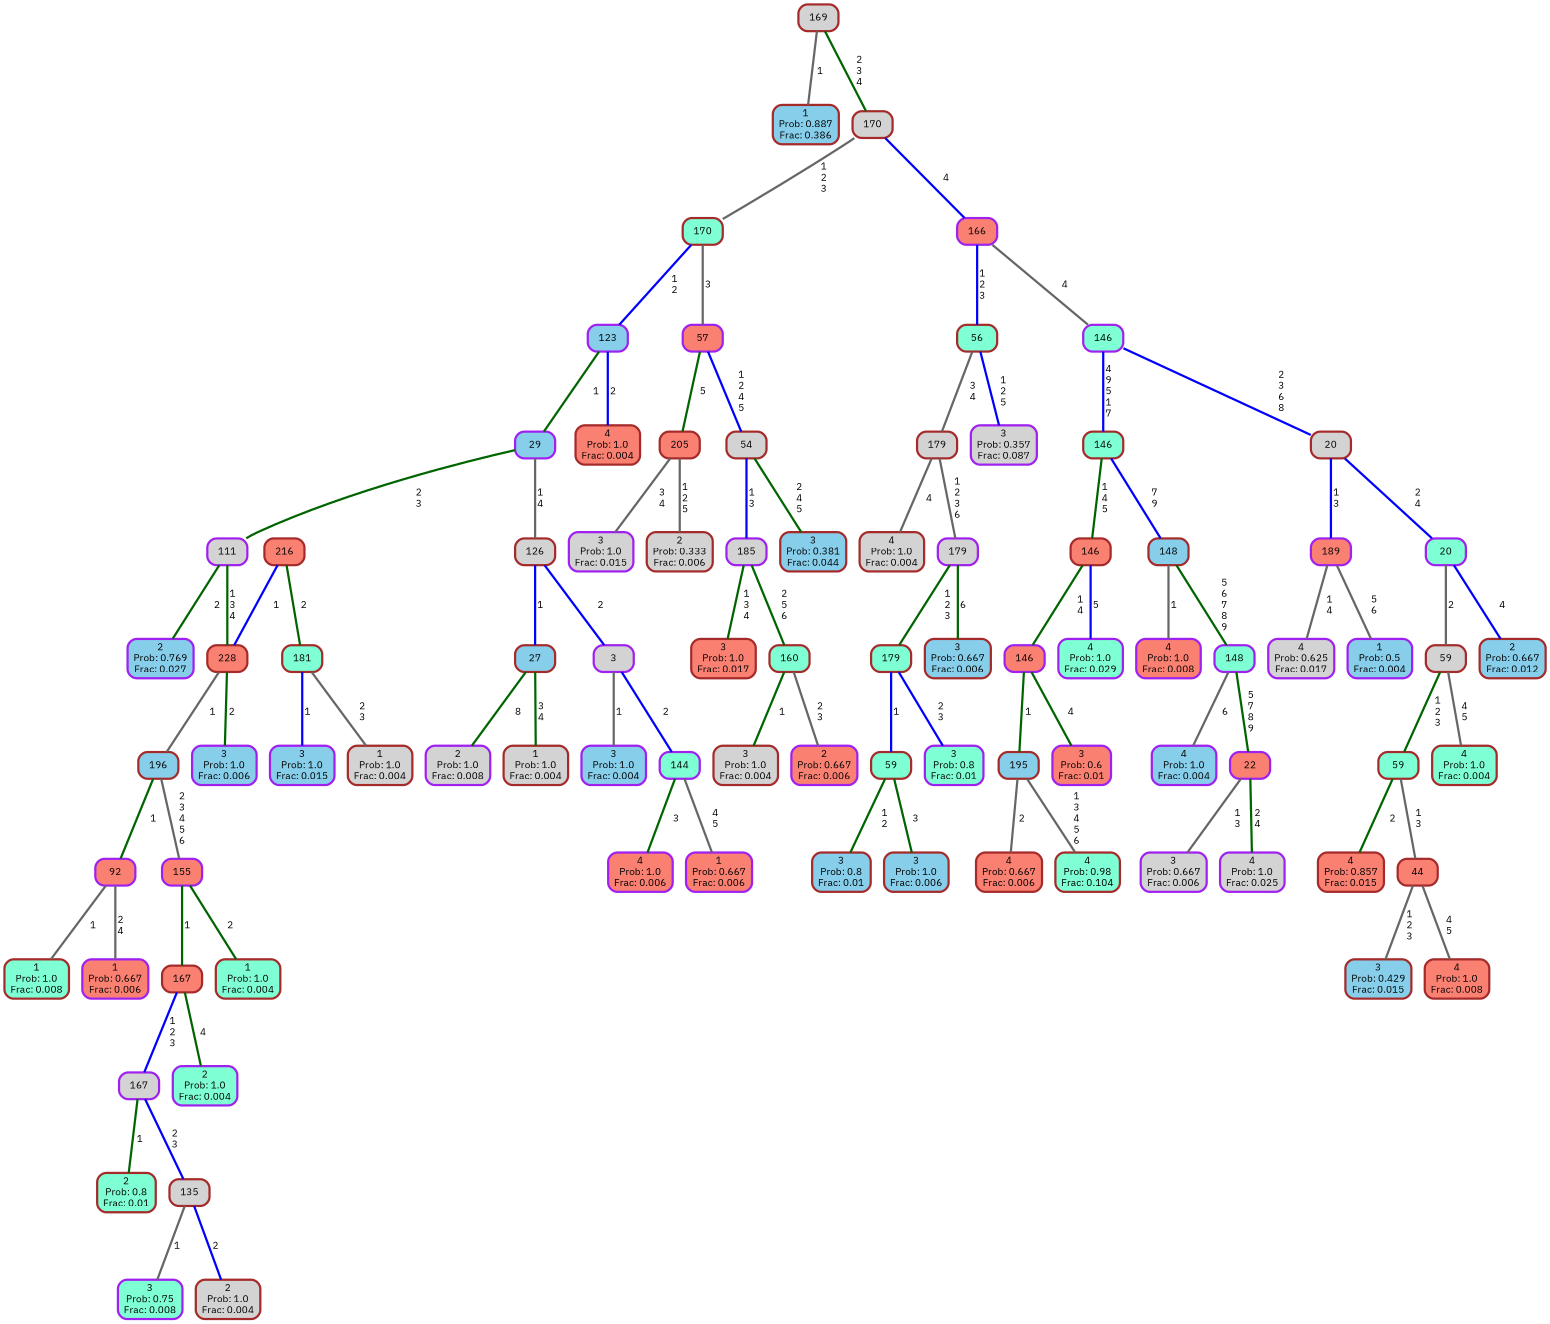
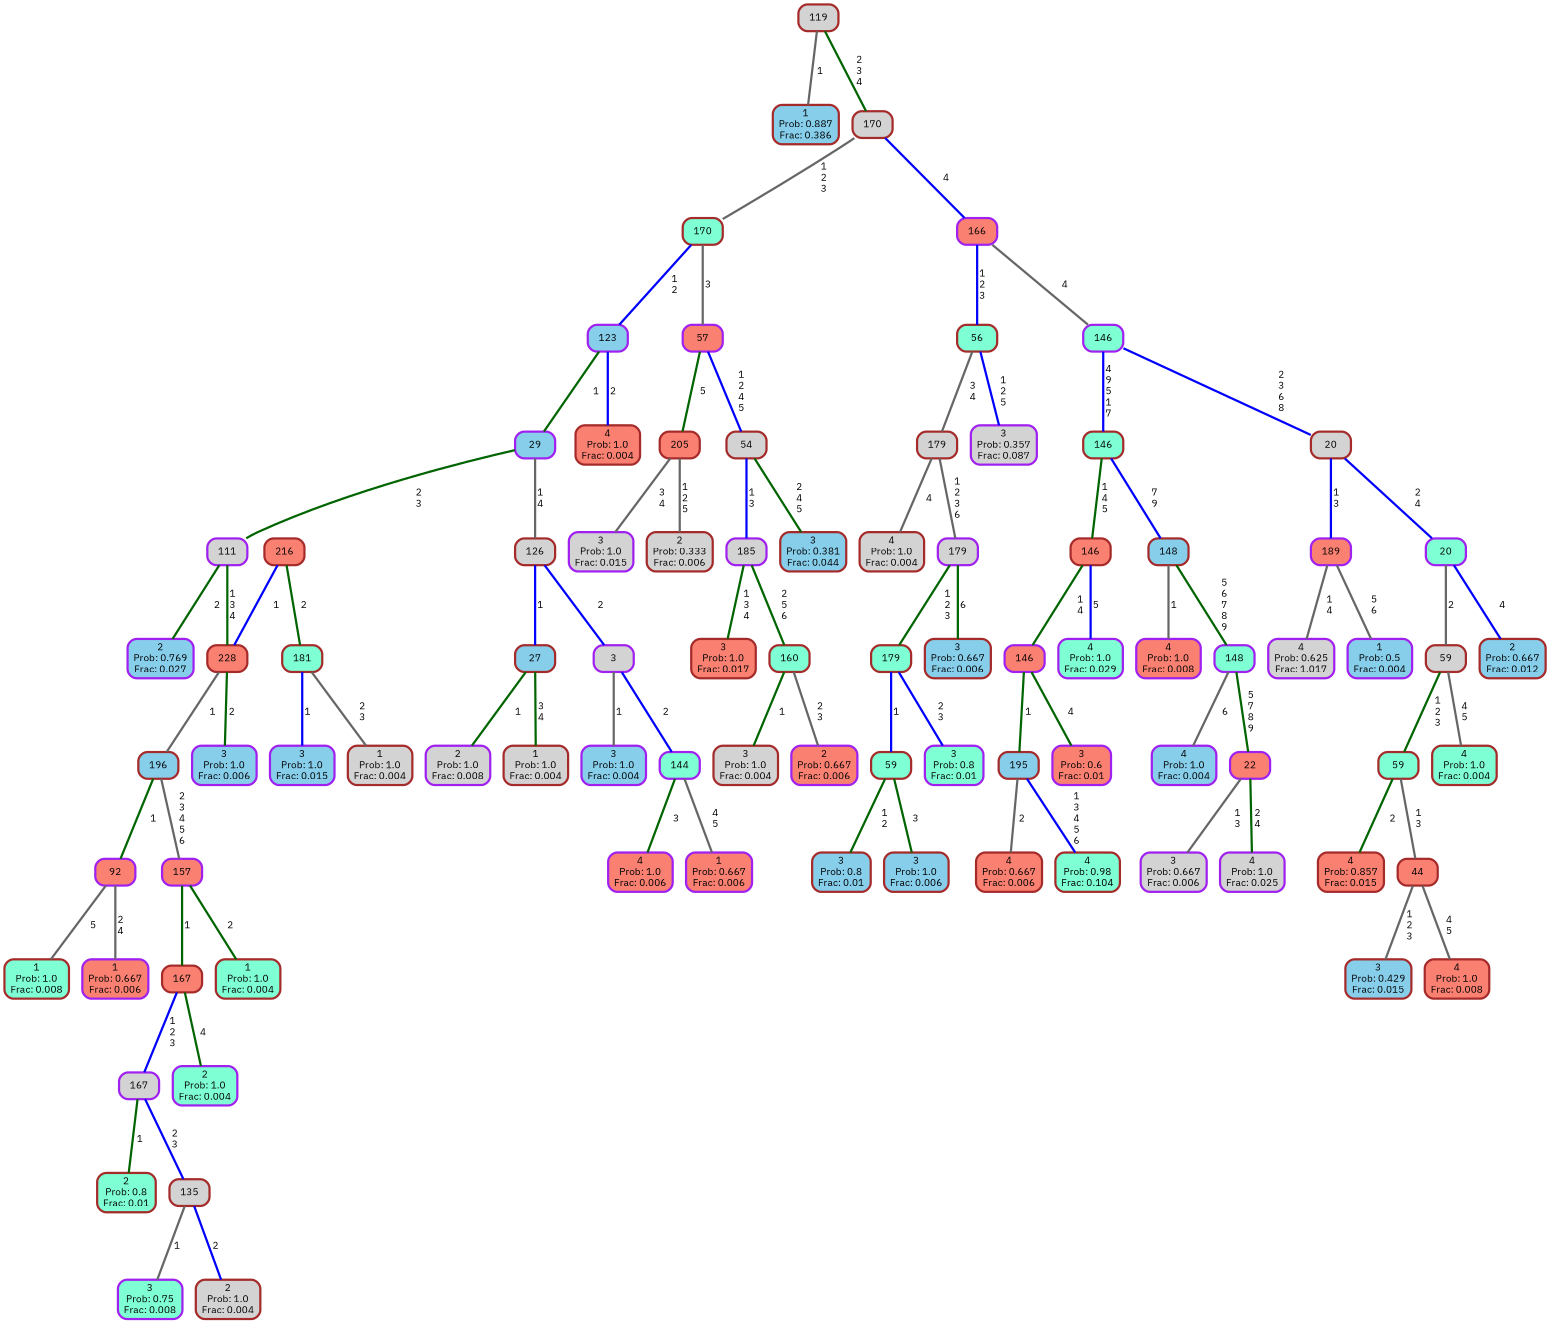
  graph {
    fontname="IBM Plex Sans"
    ranksep="0 equally"
    splines=straight
    node [color=brown fillcolor=lightgrey fontcolor=black fontname="IBM Plex Sans" penwidth=3 shape=box style="filled, rounded"]
    edge [color=darkgreen fontname="IBM Plex Sans" penwidth=3]
    n1 [fillcolor=skyblue label="1\nProb: 0.887\nFrac: 0.386"]
-   n2 [label=169]
+   n2 [label=119]
    n3 [label=170]
    n4 [fillcolor=aquamarine label=170]
    n5 [color=purple fillcolor=salmon label=166]
    n6 [color=purple fillcolor=skyblue label="2\nProb: 0.769\nFrac: 0.027"]
    n7 [color=purple label=111]
    n8 [fillcolor=salmon label=228]
    n9 [fillcolor=salmon label=216]
    n10 [fillcolor=aquamarine label=181]
    n11 [fillcolor=aquamarine label="1\nProb: 1.0\nFrac: 0.008"]
    n12 [color=purple fillcolor=salmon label=92]
    n13 [color=purple fillcolor=salmon label="1\nProb: 0.667\nFrac: 0.006"]
    n14 [fillcolor=skyblue label=196]
-   n15 [color=purple fillcolor=salmon label=155]
+   n15 [color=purple fillcolor=salmon label=157]
    n16 [fillcolor=salmon label=167]
    n17 [fillcolor=aquamarine label="1\nProb: 1.0\nFrac: 0.004"]
    n18 [fillcolor=aquamarine label="2\nProb: 0.8\nFrac: 0.01"]
    n19 [color=purple label=167]
    n20 [label=135]
    n21 [color=purple fillcolor=aquamarine label="3\nProb: 0.75\nFrac: 0.008"]
    n22 [label="2\nProb: 1.0\nFrac: 0.004"]
    n23 [color=purple fillcolor=aquamarine label="2\nProb: 1.0\nFrac: 0.004"]
    n24 [color=purple fillcolor=skyblue label="3\nProb: 1.0\nFrac: 0.006"]
    n25 [color=purple fillcolor=skyblue label="3\nProb: 1.0\nFrac: 0.015"]
    n26 [label="1\nProb: 1.0\nFrac: 0.004"]
    n27 [color=purple fillcolor=skyblue label=29]
    n28 [label=126]
    n29 [fillcolor=skyblue label=27]
    n30 [color=purple label=3]
    n31 [color=purple label="2\nProb: 1.0\nFrac: 0.008"]
    n32 [label="1\nProb: 1.0\nFrac: 0.004"]
    n33 [color=purple fillcolor=skyblue label="3\nProb: 1.0\nFrac: 0.004"]
    n34 [color=purple fillcolor=aquamarine label=144]
    n35 [color=purple fillcolor=salmon label="4\nProb: 1.0\nFrac: 0.006"]
    n36 [color=purple fillcolor=salmon label="1\nProb: 0.667\nFrac: 0.006"]
    n37 [color=purple fillcolor=skyblue label=123]
    n38 [fillcolor=salmon label="4\nProb: 1.0\nFrac: 0.004"]
    n39 [color=purple fillcolor=salmon label=57]
    n40 [fillcolor=salmon label=205]
    n41 [label=54]
    n42 [color=purple label="3\nProb: 1.0\nFrac: 0.015"]
    n43 [label="2\nProb: 0.333\nFrac: 0.006"]
    n44 [color=purple label=185]
    n45 [fillcolor=skyblue label="3\nProb: 0.381\nFrac: 0.044"]
    n46 [fillcolor=salmon label="3\nProb: 1.0\nFrac: 0.017"]
    n47 [fillcolor=aquamarine label=160]
    n48 [label="3\nProb: 1.0\nFrac: 0.004"]
    n49 [color=purple fillcolor=salmon label="2\nProb: 0.667\nFrac: 0.006"]
    n50 [fillcolor=aquamarine label=56]
    n51 [color=purple fillcolor=aquamarine label=146]
    n52 [label="4\nProb: 1.0\nFrac: 0.004"]
    n53 [label=179]
    n54 [color=purple label=179]
    n55 [fillcolor=aquamarine label=179]
    n56 [fillcolor=skyblue label="3\nProb: 0.667\nFrac: 0.006"]
    n57 [fillcolor=skyblue label="3\nProb: 0.8\nFrac: 0.01"]
    n58 [fillcolor=aquamarine label=59]
    n59 [fillcolor=skyblue label="3\nProb: 1.0\nFrac: 0.006"]
    n60 [color=purple fillcolor=aquamarine label="3\nProb: 0.8\nFrac: 0.01"]
    n61 [color=purple label="3\nProb: 0.357\nFrac: 0.087"]
    n62 [fillcolor=aquamarine label=146]
    n63 [label=20]
    n64 [fillcolor=salmon label="4\nProb: 0.667\nFrac: 0.006"]
    n65 [fillcolor=skyblue label=195]
    n66 [fillcolor=aquamarine label="4\nProb: 0.98\nFrac: 0.104"]
    n67 [color=purple fillcolor=salmon label=146]
    n68 [color=purple fillcolor=salmon label="3\nProb: 0.6\nFrac: 0.01"]
    n69 [fillcolor=salmon label=146]
    n70 [color=purple fillcolor=aquamarine label="4\nProb: 1.0\nFrac: 0.029"]
    n71 [fillcolor=skyblue label=148]
    n72 [color=purple fillcolor=salmon label="4\nProb: 1.0\nFrac: 0.008"]
    n73 [color=purple fillcolor=aquamarine label=148]
    n74 [color=purple fillcolor=skyblue label="4\nProb: 1.0\nFrac: 0.004"]
    n75 [color=purple fillcolor=salmon label=22]
    n76 [color=purple label="3\nProb: 0.667\nFrac: 0.006"]
    n77 [color=purple label="4\nProb: 1.0\nFrac: 0.025"]
    n78 [color=purple fillcolor=salmon label=189]
    n79 [color=purple fillcolor=aquamarine label=20]
-   n80 [color=purple label="4\nProb: 0.625\nFrac: 0.017"]
+   n80 [color=purple label="4\nProb: 0.625\nFrac: 1.017"]
    n81 [color=purple fillcolor=skyblue label="1\nProb: 0.5\nFrac: 0.004"]
    n82 [label=59]
    n83 [fillcolor=skyblue label="2\nProb: 0.667\nFrac: 0.012"]
    n84 [fillcolor=salmon label="4\nProb: 0.857\nFrac: 0.015"]
    n85 [fillcolor=aquamarine label=59]
    n86 [fillcolor=salmon label=44]
    n87 [fillcolor=skyblue label="3\nProb: 0.429\nFrac: 0.015"]
    n88 [fillcolor=salmon label="4\nProb: 1.0\nFrac: 0.008"]
    n89 [fillcolor=aquamarine label="4\nProb: 1.0\nFrac: 0.004"]
    subgraph sub_1 {
      rank=same
    }
    n2 -- n1 [color=gray40 label=" 1"]
    n2 -- n3 [label=" 2\n 3\n 4"]
    n3 -- n4 [color=gray40 label=" 1\n 2\n 3"]
    n3 -- n5 [color=blue label=" 4"]
    n4 -- n37 [color=blue label=" 1\n 2"]
    n4 -- n39 [color=gray40 label=" 3"]
    n5 -- n50 [color=blue label=" 1\n 2\n 3"]
    n5 -- n51 [color=gray40 label=" 4"]
    n7 -- n6 [label=" 2"]
    n7 -- n8 [label=" 1\n 3\n 4"]
    n8 -- n14 [color=gray40 label=" 1"]
    n8 -- n24 [label=" 2"]
    n9 -- n8 [color=blue label=" 1"]
    n9 -- n10 [label=" 2"]
    n10 -- n25 [color=blue label=" 1"]
    n10 -- n26 [color=gray40 label=" 2\n 3"]
-   n12 -- n11 [color=gray40 label=" 1"]
+   n12 -- n11 [color=gray40 label=" 5"]
    n12 -- n13 [color=gray40 label=" 2\n 4"]
    n14 -- n12 [label=" 1"]
    n14 -- n15 [color=gray40 label=" 2\n 3\n 4\n 5\n 6"]
    n15 -- n16 [label=" 1"]
    n15 -- n17 [label=" 2"]
    n16 -- n19 [color=blue label=" 1\n 2\n 3"]
    n16 -- n23 [label=" 4"]
    n19 -- n18 [label=" 1"]
    n19 -- n20 [color=blue label=" 2\n 3"]
    n20 -- n21 [color=gray40 label=" 1"]
    n20 -- n22 [color=blue label=" 2"]
    n27 -- n7 [label=" 2\n 3"]
    n27 -- n28 [color=gray40 label=" 1\n 4"]
    n28 -- n29 [color=blue label=" 1"]
    n28 -- n30 [color=blue label=" 2"]
-   n29 -- n31 [label=" 8"]
+   n29 -- n31 [label=" 1"]
    n29 -- n32 [label=" 3\n 4"]
    n30 -- n33 [color=gray40 label=" 1"]
    n30 -- n34 [color=blue label=" 2"]
    n34 -- n35 [label=" 3"]
    n34 -- n36 [color=gray40 label=" 4\n 5"]
    n37 -- n27 [label=" 1"]
    n37 -- n38 [color=blue label=" 2"]
    n39 -- n40 [label=" 5"]
    n39 -- n41 [color=blue label=" 1\n 2\n 4\n 5"]
    n40 -- n42 [color=gray40 label=" 3\n 4"]
    n40 -- n43 [color=gray40 label=" 1\n 2\n 5"]
    n41 -- n44 [color=blue label=" 1\n 3"]
    n41 -- n45 [label=" 2\n 4\n 5"]
    n44 -- n46 [label=" 1\n 3\n 4"]
    n44 -- n47 [label=" 2\n 5\n 6"]
    n47 -- n48 [label=" 1"]
    n47 -- n49 [color=gray40 label=" 2\n 3"]
    n50 -- n53 [color=gray40 label=" 3\n 4"]
    n50 -- n61 [color=blue label=" 1\n 2\n 5"]
    n51 -- n62 [color=blue label=" 4\n 9\n 5\n 1\n 7"]
    n51 -- n63 [color=blue label=" 2\n 3\n 6\n 8"]
    n53 -- n52 [color=gray40 label=" 4"]
    n53 -- n54 [color=gray40 label=" 1\n 2\n 3\n 6"]
    n54 -- n55 [label=" 1\n 2\n 3"]
    n54 -- n56 [label=" 6"]
    n55 -- n58 [color=blue label=" 1"]
    n55 -- n60 [color=blue label=" 2\n 3"]
    n58 -- n57 [label=" 1\n 2"]
    n58 -- n59 [label=" 3"]
    n62 -- n69 [label=" 1\n 4\n 5"]
    n62 -- n71 [color=blue label=" 7\n 9"]
    n63 -- n78 [color=blue label=" 1\n 3"]
    n63 -- n79 [color=blue label=" 2\n 4"]
    n65 -- n64 [color=gray40 label=" 2"]
-   n65 -- n66 [color=gray40 label=" 1\n 3\n 4\n 5\n 6"]
+   n65 -- n66 [color=blue label=" 1\n 3\n 4\n 5\n 6"]
    n67 -- n65 [label=" 1"]
    n67 -- n68 [label=" 4"]
    n69 -- n67 [label=" 1\n 4"]
    n69 -- n70 [color=blue label=" 5"]
    n71 -- n72 [color=gray40 label=" 1"]
    n71 -- n73 [label=" 5\n 6\n 7\n 8\n 9"]
    n73 -- n74 [color=gray40 label=" 6"]
    n73 -- n75 [label=" 5\n 7\n 8\n 9"]
    n75 -- n76 [color=gray40 label=" 1\n 3"]
    n75 -- n77 [label=" 2\n 4"]
    n78 -- n80 [color=gray40 label=" 1\n 4"]
    n78 -- n81 [color=gray40 label=" 5\n 6"]
    n79 -- n82 [color=gray40 label=" 2"]
    n79 -- n83 [color=blue label=" 4"]
    n82 -- n85 [label=" 1\n 2\n 3"]
    n82 -- n89 [color=gray40 label=" 4\n 5"]
    n85 -- n84 [label=" 2"]
    n85 -- n86 [color=gray40 label=" 1\n 3"]
    n86 -- n87 [color=gray40 label=" 1\n 2\n 3"]
    n86 -- n88 [color=gray40 label=" 4\n 5"]
  }
